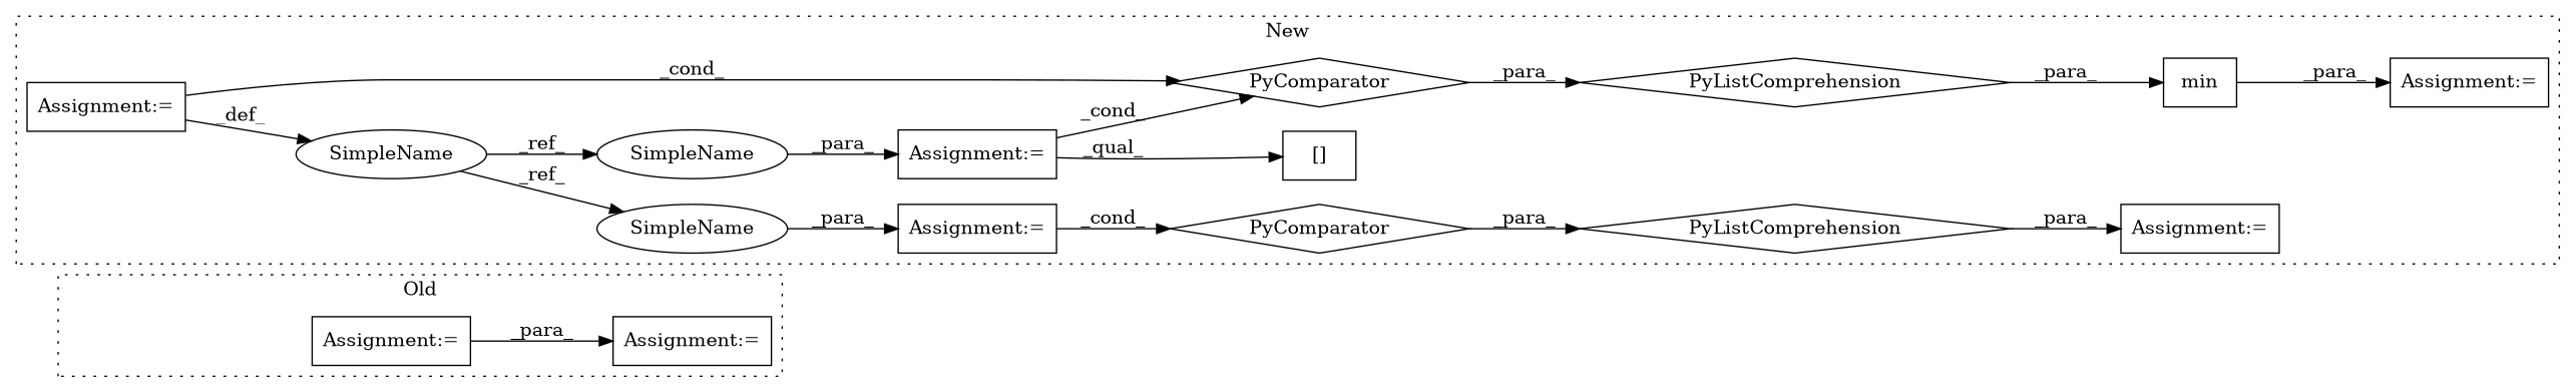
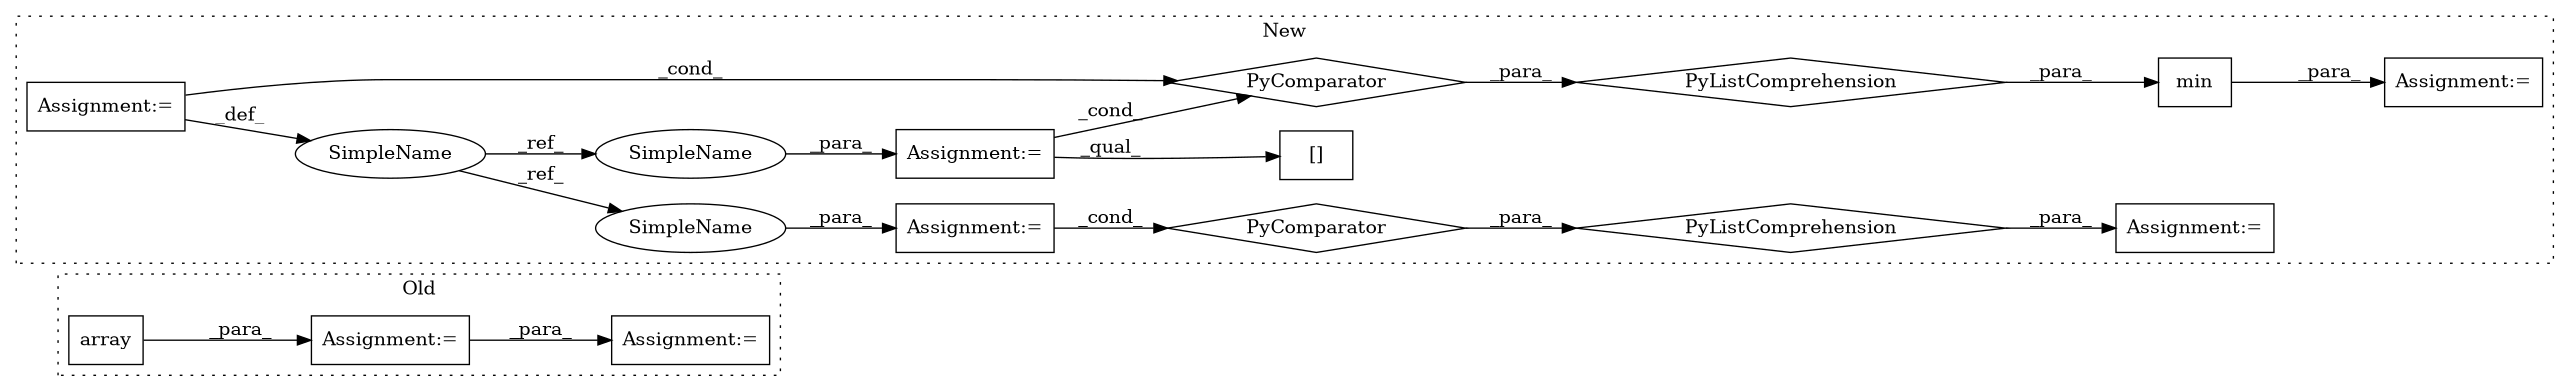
  digraph {
    rankdir=LR
    node [a=7 l=1 s=4510 shape=box]
+   n1 [a=32 l="6,1" label=array s="3727,3764"]
    n2 [label="Assignment:=" s=3720]
    n3 [label="Assignment:=" s=3838]
    n4 [a=113 l=25 label=PyComparator shape=diamond]
    n5 [a=109 l=107 label=PyListComprehension s=4436 shape=diamond]
    n6 [l=12 label="Assignment:=" s=4153]
    n7 [label="Assignment:=" s=4420]
    n8 [a=2 l="2,1" label="[]" s="4574,4599"]
    n9 [label="Assignment:=" s=4790]
    n10 [l=25 label="Assignment:="]
    n11 [a=32 l="4,1" label=min s="4797,4832"]
    n12 [a=109 l=127 label=PyListComprehension s=4574 shape=diamond]
    n13 [a=42 l=9 label=SimpleName s=4259 shape=ellipse]
    n14 [l=25 label="Assignment:=" s=4668]
    n15 [a=113 l=25 label=PyComparator s=4668 shape=diamond]
    n16 [a=42 l=9 label=SimpleName s=4517 shape=ellipse]
    n17 [a=42 l=9 label=SimpleName s=4675 shape=ellipse]
    subgraph cluster_1 {
      label=Old
      style=dotted
+     n1
      n2
      n3
    }
    subgraph cluster_2 {
      label=New
      style=dotted
      n4
      n5
      n6
      n7
      n8
      n9
      n10
      n11
      n12
      n13
      n14
      n15
      n16
      n17
    }
+   n1 -> n2 [label=_para_]
    n2 -> n3 [label=_para_]
    n4 -> n5 [label=_para_]
    n5 -> n7 [label=_para_]
    n6 -> n13 [label=_def_]
    n6 -> n15 [label=_cond_]
    n10 -> n4 [label=_cond_]
    n11 -> n9 [label=_para_]
    n12 -> n11 [label=_para_]
    n13 -> n16 [label=_ref_]
    n13 -> n17 [label=_ref_]
    n14 -> n8 [label=_qual_]
    n14 -> n15 [label=_cond_]
    n15 -> n12 [label=_para_]
    n16 -> n10 [label=_para_]
    n17 -> n14 [label=_para_]
  }
